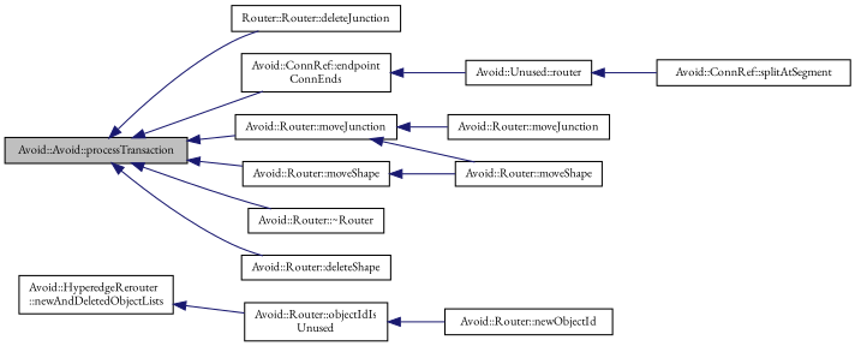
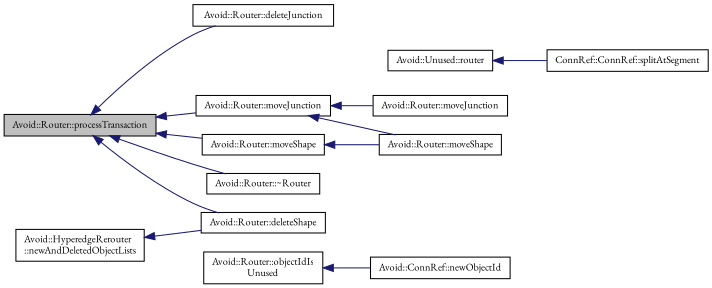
  digraph {
    fontname="EB Garamond"
    rankdir=LR
    node [color=black fillcolor=white fontname="EB Garamond" fontsize=10 shape=record style=filled]
    edge [color=midnightblue dir=back fontname="EB Garamond" fontsize=10 labelfontname=Helvetica labelfontsize=10 style=solid]
-   n1 [fillcolor=grey75 fontcolor=black height=0.2 label="Avoid::Avoid::processTransaction" width=0.4]
-   n2 [height=0.2 label="Router::Router::deleteJunction" width=0.4]
+   n1 [fillcolor=grey75 fontcolor=black height=0.2 label="Avoid::Router::processTransaction" width=0.4]
+   n2 [height=0.2 label="Avoid::Router::deleteJunction" width=0.4]
    n3 [height=0.2 label="Avoid::Router::deleteShape" width=0.4]
-   n4 [height=0.2 label="Avoid::ConnRef::endpoint\lConnEnds" width=0.4]
    n5 [height=0.2 label="Avoid::Router::moveJunction" width=0.4]
    n6 [height=0.2 label="Avoid::Router::moveShape" width=0.4]
    n7 [height=0.2 label="Avoid::Router::~Router" width=0.4]
    n8 [height=0.2 label="Avoid::Unused::router" width=0.4]
    n9 [height=0.2 label="Avoid::Router::moveJunction" width=0.4]
    n10 [height=0.2 label="Avoid::Router::moveShape" width=0.4]
    n11 [height=0.2 label="Avoid::HyperedgeRerouter\l::newAndDeletedObjectLists" width=0.4]
    n12 [height=0.2 label="Avoid::Router::objectIdIs\lUnused" width=0.4]
-   n13 [height=0.2 label="Avoid::Router::newObjectId" width=0.4]
-   n14 [height=0.2 label="Avoid::ConnRef::splitAtSegment" width=0.4]
+   n13 [height=0.2 label="Avoid::ConnRef::newObjectId" width=0.4]
+   n14 [height=0.2 label="ConnRef::ConnRef::splitAtSegment" width=0.4]
    n1 -> n2
    n1 -> n3
-   n1 -> n4
    n1 -> n5
    n1 -> n6
    n1 -> n7
-   n4 -> n8
    n5 -> n9
    n5 -> n10
    n6 -> n10
    n8 -> n14
-   n11 -> n12
+   n11 -> n3
    n12 -> n13
  }
